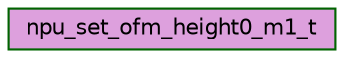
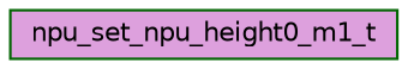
  digraph {
    rankdir=LR
-   n1 [color=darkgreen fillcolor=plum fontname=Helvetica fontsize=10 height=0.2 label=npu_set_ofm_height0_m1_t shape=box style=filled width=0.4]
+   n1 [color=darkgreen fillcolor=plum fontname=Helvetica fontsize=10 height=0.2 label=npu_set_npu_height0_m1_t shape=box style=filled width=0.4]
  }
